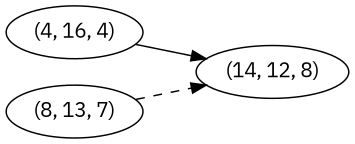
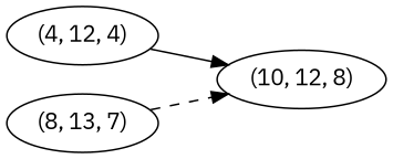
  digraph {
    fontname="IBM Plex Sans"
    rankdir=LR
    node [fontname="IBM Plex Sans"]
    edge [fontname="IBM Plex Sans"]
-   "(4, 16, 4)"
-   "(10, 12, 8)" [label="(14, 12, 8)"]
+   "(4, 16, 4)" [label="(4, 12, 4)"]
+   "(10, 12, 8)"
    "(8, 13, 7)"
    "(4, 16, 4)" -> "(10, 12, 8)" [style=solid]
    "(8, 13, 7)" -> "(10, 12, 8)" [style=dashed]
  }
